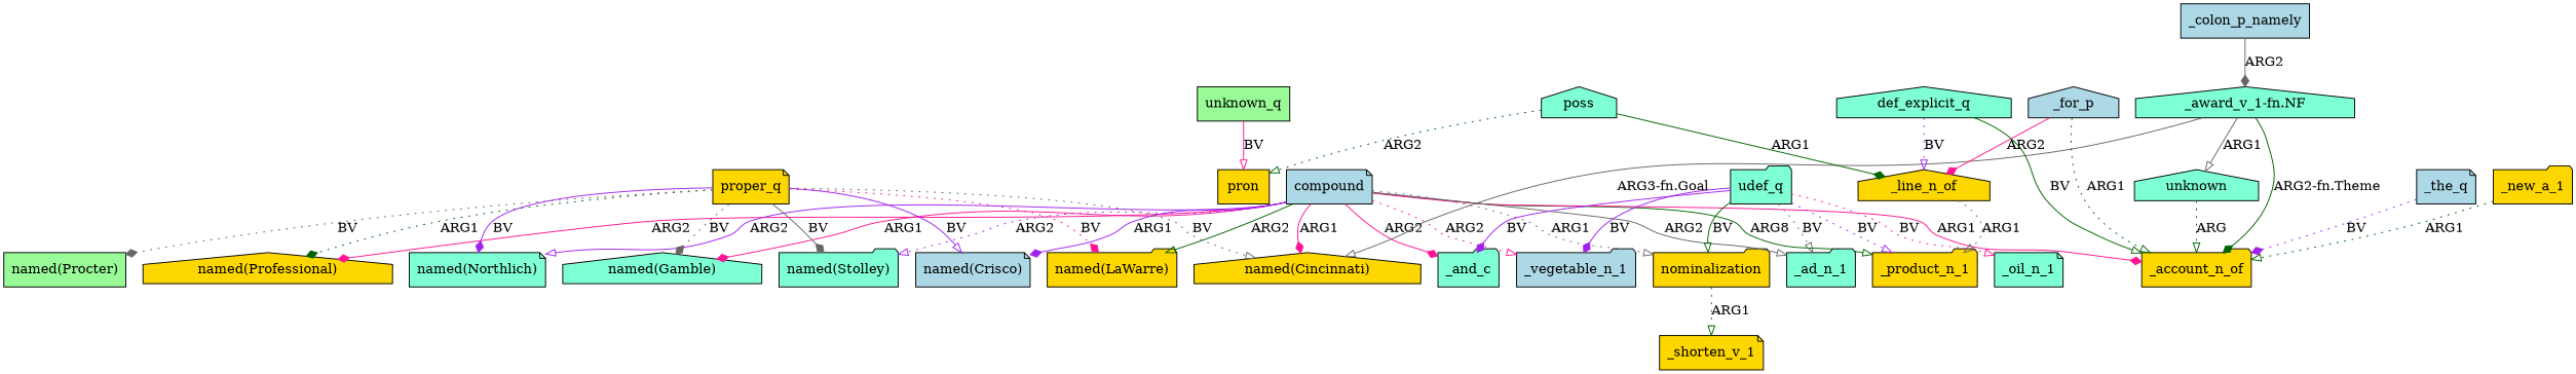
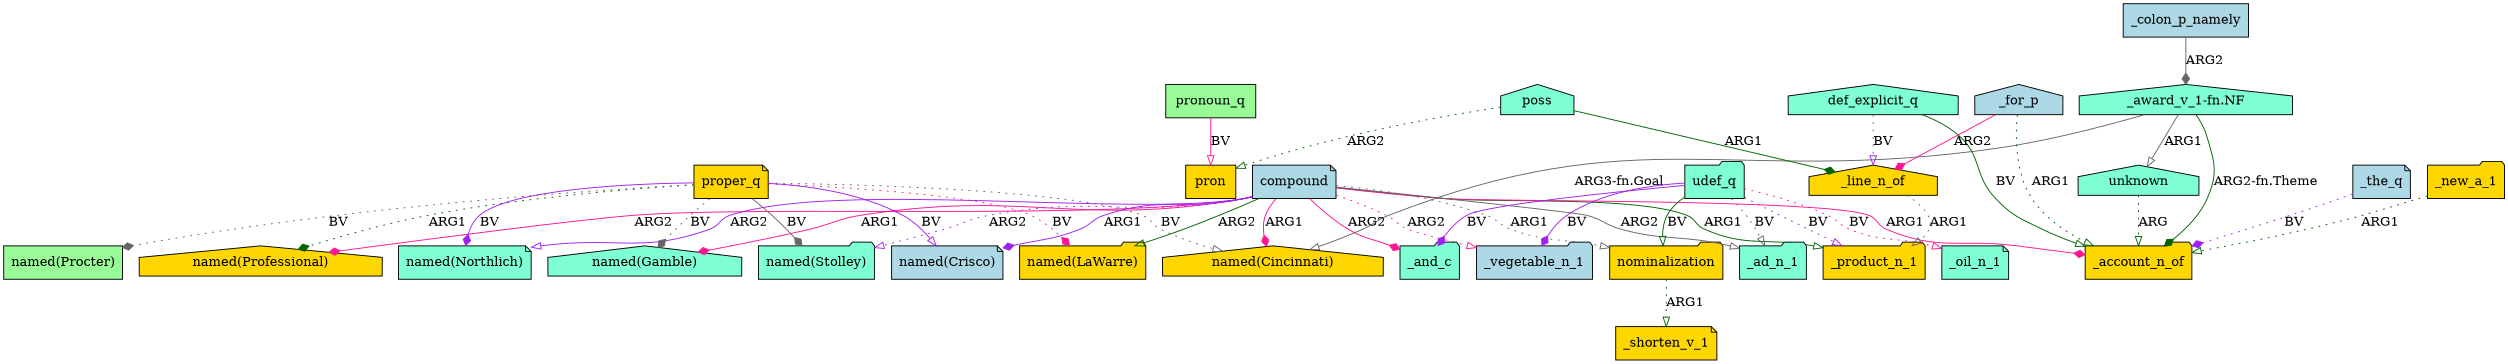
  digraph {
    node [fillcolor=gold shape=folder style=filled]
    edge [arrowhead=onormal color=darkgreen style=solid]
    compound [fillcolor=lightblue shape=note]
    _product_n_1
    nominalization
    _account_n_of
    _ad_n_1 [fillcolor=aquamarine]
    "named(Cincinnati)" [shape=house]
    _vegetable_n_1 [fillcolor=lightblue]
    "named(Professional)" [shape=house]
    "named(LaWarre)"
    _and_c [fillcolor=aquamarine]
    "named(Gamble)" [fillcolor=aquamarine shape=house]
    "named(Stolley)" [fillcolor=aquamarine]
    "named(Northlich)" [fillcolor=aquamarine shape=note]
    "named(Crisco)" [fillcolor=lightblue shape=note]
    _shorten_v_1 [shape=note]
    "_award_v_1-fn.NF" [fillcolor=aquamarine shape=house]
    unknown [fillcolor=aquamarine shape=house]
    poss [fillcolor=aquamarine shape=house]
    pron [shape=box]
    _line_n_of [shape=house]
    _the_q [fillcolor=lightblue shape=note]
    def_explicit_q [fillcolor=aquamarine shape=house]
    proper_q [shape=note]
    "named(Procter)" [fillcolor=palegreen shape=box]
    _colon_p_namely [fillcolor=lightblue shape=box]
    _for_p [fillcolor=lightblue shape=house]
-   pronoun_q [fillcolor=palegreen shape=box label=unknown_q]
+   pronoun_q [fillcolor=palegreen shape=box]
    _new_a_1
    udef_q [fillcolor=aquamarine]
    _oil_n_1 [fillcolor=aquamarine shape=note]
-   compound -> _product_n_1 [label=ARG8]
+   compound -> _product_n_1 [label=ARG1]
    compound -> nominalization [color=gray40 label=ARG1 style=dotted]
    compound -> _account_n_of [arrowhead=diamond color=deeppink label=ARG1]
    compound -> _ad_n_1 [color=gray40 label=ARG2]
    compound -> "named(Cincinnati)" [arrowhead=diamond color=deeppink label=ARG1]
    compound -> _vegetable_n_1 [color=deeppink label=ARG2 style=dotted]
    compound -> "named(Professional)" [arrowhead=diamond color=deeppink label=ARG2]
    compound -> "named(LaWarre)" [label=ARG2]
    compound -> _and_c [arrowhead=diamond color=deeppink label=ARG2]
    compound -> "named(Gamble)" [arrowhead=diamond color=deeppink label=ARG1]
    compound -> "named(Stolley)" [color=purple label=ARG2 style=dotted]
    compound -> "named(Northlich)" [color=purple label=ARG2]
    compound -> "named(Crisco)" [arrowhead=diamond color=purple label=ARG1]
    nominalization -> _shorten_v_1 [label=ARG1 style=dotted]
    "_award_v_1-fn.NF" -> _account_n_of [arrowhead=diamond label="ARG2-fn.Theme"]
    "_award_v_1-fn.NF" -> "named(Cincinnati)" [color=gray40 label="ARG3-fn.Goal"]
    "_award_v_1-fn.NF" -> unknown [color=gray40 label=ARG1]
    unknown -> _account_n_of [label=ARG style=dotted]
    poss -> pron [label=ARG2 style=dotted]
    poss -> _line_n_of [arrowhead=diamond label=ARG1]
    _line_n_of -> _product_n_1 [color=gray40 label=ARG1 style=dotted]
    _the_q -> _account_n_of [arrowhead=diamond color=purple label=BV style=dotted]
    def_explicit_q -> _account_n_of [label=BV]
    def_explicit_q -> _line_n_of [color=purple label=BV style=dotted]
    proper_q -> "named(Cincinnati)" [color=gray40 label=BV style=dotted]
    proper_q -> "named(Professional)" [arrowhead=diamond label=ARG1 style=dotted]
    proper_q -> "named(LaWarre)" [arrowhead=diamond color=deeppink label=BV style=dotted]
    proper_q -> "named(Gamble)" [arrowhead=diamond color=gray40 label=BV style=dotted]
    proper_q -> "named(Stolley)" [arrowhead=diamond color=gray40 label=BV]
    proper_q -> "named(Northlich)" [arrowhead=diamond color=purple label=BV]
    proper_q -> "named(Crisco)" [color=purple label=BV]
    proper_q -> "named(Procter)" [arrowhead=diamond color=gray40 label=BV style=dotted]
    _colon_p_namely -> "_award_v_1-fn.NF" [arrowhead=diamond color=gray40 label=ARG2]
    _for_p -> _account_n_of [label=ARG1 style=dotted]
    _for_p -> _line_n_of [arrowhead=diamond color=deeppink label=ARG2]
    pronoun_q -> pron [color=deeppink label=BV]
    _new_a_1 -> _account_n_of [label=ARG1 style=dotted]
    udef_q -> _product_n_1 [color=purple label=BV style=dotted]
    udef_q -> nominalization [label=BV]
    udef_q -> _ad_n_1 [color=gray40 label=BV style=dotted]
    udef_q -> _vegetable_n_1 [arrowhead=diamond color=purple label=BV]
    udef_q -> _and_c [arrowhead=diamond color=purple label=BV]
    udef_q -> _oil_n_1 [color=deeppink label=BV style=dotted]
  }
